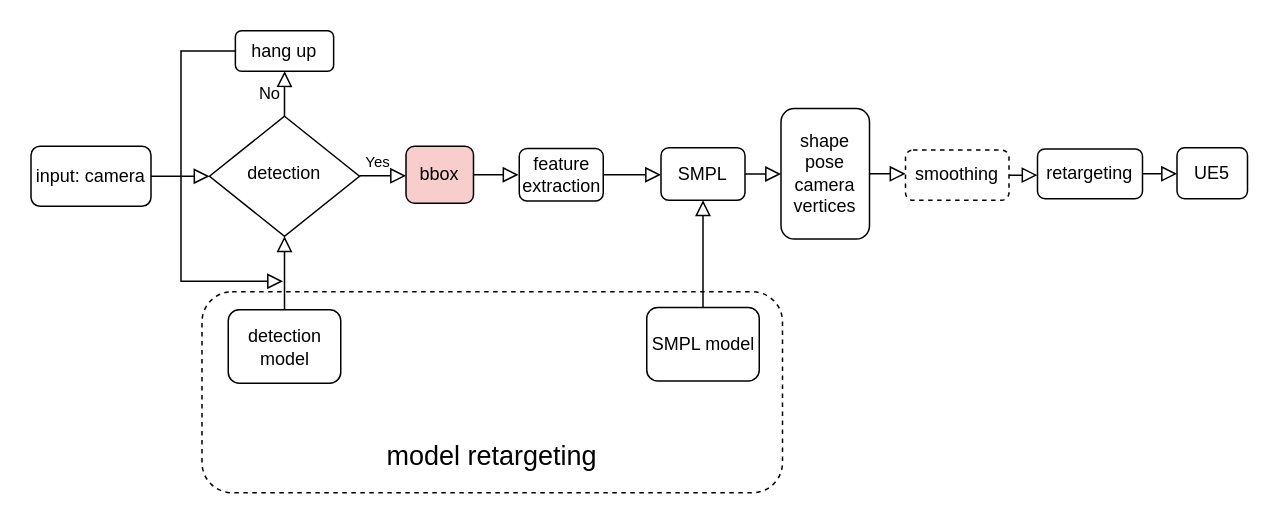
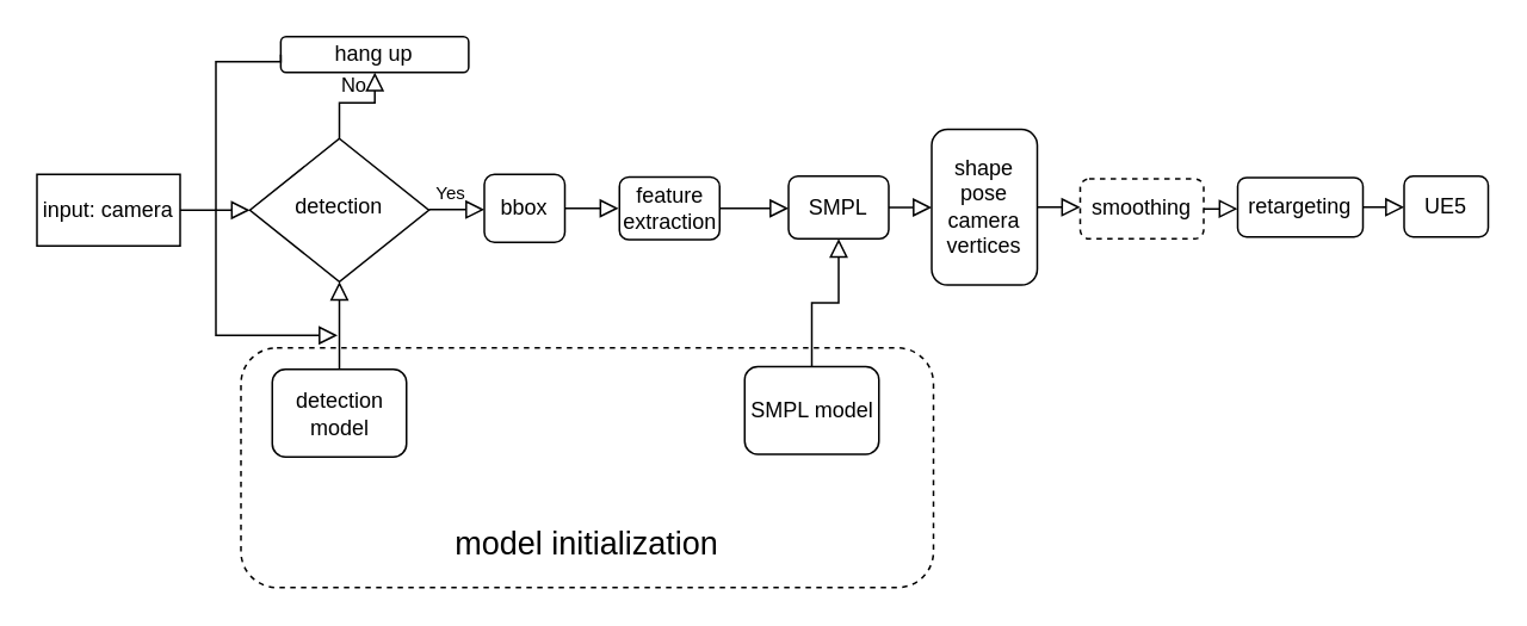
  <mxCell id="0" />
  <mxCell id="1" parent="0" />
  <mxCell id="2" value="" style="rounded=0;html=1;jettySize=auto;orthogonalLoop=1;fontSize=11;endArrow=block;endFill=0;endSize=8;strokeWidth=1;shadow=0;labelBackgroundColor=none;edgeStyle=orthogonalEdgeStyle;" parent="1" source="3" target="5" edge="1"><mxGeometry relative="1" as="geometry" /></mxCell>
- <mxCell id="3" value="input: camera" style="rounded=1;whiteSpace=wrap;html=1;fontSize=12;glass=0;strokeWidth=1;shadow=0;" parent="1" vertex="1"><mxGeometry x="20" y="97" width="80" height="40" as="geometry" /></mxCell>
+ <mxCell id="3" value="input: camera" style="whiteSpace=wrap;html=1;fontSize=12;glass=0;strokeWidth=1;shadow=0;rounded=0;" parent="1" vertex="1"><mxGeometry x="20" y="97" width="80" height="40" as="geometry" /></mxCell>
  <mxCell id="4" value="No" style="edgeStyle=orthogonalEdgeStyle;rounded=0;html=1;jettySize=auto;orthogonalLoop=1;fontSize=11;endArrow=block;endFill=0;endSize=8;strokeWidth=1;shadow=0;labelBackgroundColor=none;" parent="1" source="5" target="6" edge="1"><mxGeometry y="10" relative="1" as="geometry"><mxPoint as="offset" /></mxGeometry></mxCell>
  <mxCell id="5" value="detection" style="rhombus;whiteSpace=wrap;html=1;shadow=0;fontFamily=Helvetica;fontSize=12;align=center;strokeWidth=1;spacing=6;spacingTop=-4;" parent="1" vertex="1"><mxGeometry x="139" y="77" width="100" height="80" as="geometry" /></mxCell>
- <mxCell id="6" value="hang up" style="rounded=1;whiteSpace=wrap;html=1;fontSize=12;glass=0;strokeWidth=1;shadow=0;" parent="1" vertex="1"><mxGeometry x="156.25" y="20" width="65.5" height="27" as="geometry" /></mxCell>
+ <mxCell id="6" value="hang up" style="rounded=1;whiteSpace=wrap;html=1;fontSize=12;glass=0;strokeWidth=1;shadow=0;" parent="1" vertex="1"><mxGeometry x="156.25" y="20" width="105" height="20" as="geometry" /></mxCell>
  <mxCell id="7" value="SMPL" style="rounded=1;whiteSpace=wrap;html=1;fontSize=12;glass=0;strokeWidth=1;shadow=0;" parent="1" vertex="1"><mxGeometry x="440" y="98" width="56" height="35" as="geometry" /></mxCell>
- <mxCell id="8" value="bbox" style="rounded=1;whiteSpace=wrap;html=1;fontSize=12;glass=0;strokeWidth=1;shadow=0;fillColor=#f8cecc;" parent="1" vertex="1"><mxGeometry x="270" y="97" width="45" height="38" as="geometry" /></mxCell>
- <mxCell id="9" value="&lt;br&gt;&lt;br&gt;&lt;br&gt;&lt;br&gt;&lt;br&gt;&lt;br&gt;&lt;font style=&quot;font-size: 18px;&quot;&gt;model retargeting&lt;/font&gt;" style="rounded=1;whiteSpace=wrap;html=1;fontSize=12;glass=0;strokeWidth=1;shadow=0;dashed=1;" parent="1" vertex="1"><mxGeometry x="134" y="194" width="387" height="134" as="geometry" /></mxCell>
+ <mxCell id="8" value="bbox" style="rounded=1;whiteSpace=wrap;html=1;fontSize=12;glass=0;strokeWidth=1;shadow=0;" parent="1" vertex="1"><mxGeometry x="270" y="97" width="45" height="38" as="geometry" /></mxCell>
+ <mxCell id="9" value="&lt;br&gt;&lt;br&gt;&lt;br&gt;&lt;br&gt;&lt;br&gt;&lt;br&gt;&lt;font style=&quot;font-size: 18px;&quot;&gt;model initialization&lt;/font&gt;" style="rounded=1;whiteSpace=wrap;html=1;fontSize=12;glass=0;strokeWidth=1;shadow=0;dashed=1;" parent="1" vertex="1"><mxGeometry x="134" y="194" width="387" height="134" as="geometry" /></mxCell>
  <mxCell id="10" value="feature extraction" style="rounded=1;whiteSpace=wrap;html=1;fontSize=12;glass=0;strokeWidth=1;shadow=0;" parent="1" vertex="1"><mxGeometry x="345.5" y="98.5" width="56" height="35" as="geometry" /></mxCell>
  <mxCell id="11" value="shape&lt;br&gt;pose&lt;br&gt;camera&lt;br&gt;vertices" style="rounded=1;whiteSpace=wrap;html=1;fontSize=12;glass=0;strokeWidth=1;shadow=0;" parent="1" vertex="1"><mxGeometry x="520" y="71.87" width="59" height="87" as="geometry" /></mxCell>
  <mxCell id="12" value="smoothing" style="rounded=1;whiteSpace=wrap;html=1;fontSize=12;glass=0;strokeWidth=1;shadow=0;dashed=1;" parent="1" vertex="1"><mxGeometry x="603" y="99.5" width="69" height="33.5" as="geometry" /></mxCell>
  <mxCell id="13" value="" style="rounded=0;html=1;jettySize=auto;orthogonalLoop=1;fontSize=11;endArrow=block;endFill=0;endSize=8;strokeWidth=1;shadow=0;labelBackgroundColor=none;edgeStyle=orthogonalEdgeStyle;entryX=0;entryY=0.5;entryDx=0;entryDy=0;" edge="1" parent="1" target="8"><mxGeometry relative="1" as="geometry"><mxPoint x="239" y="116.71" as="sourcePoint" /><mxPoint x="262" y="116.71" as="targetPoint" /></mxGeometry></mxCell>
  <mxCell id="14" value="&lt;font style=&quot;font-size: 10px;&quot;&gt;Yes&lt;/font&gt;" style="text;html=1;align=center;verticalAlign=middle;resizable=0;points=[];autosize=1;strokeColor=none;fillColor=none;" vertex="1" parent="1"><mxGeometry x="232" y="94" width="38" height="26" as="geometry" /></mxCell>
  <mxCell id="15" value="" style="rounded=0;html=1;jettySize=auto;orthogonalLoop=1;fontSize=11;endArrow=block;endFill=0;endSize=8;strokeWidth=1;shadow=0;labelBackgroundColor=none;edgeStyle=orthogonalEdgeStyle;exitX=1;exitY=0.5;exitDx=0;exitDy=0;entryX=0;entryY=0.5;entryDx=0;entryDy=0;" edge="1" parent="1" source="10" target="7"><mxGeometry relative="1" as="geometry"><mxPoint x="243.5" y="25" as="sourcePoint" /><mxPoint x="310" y="107" as="targetPoint" /></mxGeometry></mxCell>
  <mxCell id="16" value="" style="rounded=0;html=1;jettySize=auto;orthogonalLoop=1;fontSize=11;endArrow=block;endFill=0;endSize=8;strokeWidth=1;shadow=0;labelBackgroundColor=none;edgeStyle=orthogonalEdgeStyle;exitX=1;exitY=0.5;exitDx=0;exitDy=0;" edge="1" parent="1" source="8"><mxGeometry relative="1" as="geometry"><mxPoint x="351.75" y="160" as="sourcePoint" /><mxPoint x="345" y="116" as="targetPoint" /></mxGeometry></mxCell>
  <mxCell id="17" value="" style="rounded=0;html=1;jettySize=auto;orthogonalLoop=1;fontSize=11;endArrow=block;endFill=0;endSize=8;strokeWidth=1;shadow=0;labelBackgroundColor=none;edgeStyle=orthogonalEdgeStyle;exitX=1;exitY=0.5;exitDx=0;exitDy=0;entryX=0;entryY=0.5;entryDx=0;entryDy=0;" edge="1" parent="1" source="11" target="12"><mxGeometry relative="1" as="geometry"><mxPoint x="263.5" y="45" as="sourcePoint" /><mxPoint x="330" y="127" as="targetPoint" /></mxGeometry></mxCell>
  <mxCell id="18" value="" style="rounded=0;html=1;jettySize=auto;orthogonalLoop=1;fontSize=11;endArrow=block;endFill=0;endSize=8;strokeWidth=1;shadow=0;labelBackgroundColor=none;edgeStyle=orthogonalEdgeStyle;exitX=1;exitY=0.5;exitDx=0;exitDy=0;entryX=0;entryY=0.5;entryDx=0;entryDy=0;" edge="1" parent="1" source="7" target="11"><mxGeometry relative="1" as="geometry"><mxPoint x="556" y="12" as="sourcePoint" /><mxPoint x="622.5" y="94" as="targetPoint" /></mxGeometry></mxCell>
  <mxCell id="19" value="retargeting" style="rounded=1;whiteSpace=wrap;html=1;fontSize=12;glass=0;strokeWidth=1;shadow=0;" vertex="1" parent="1"><mxGeometry x="691" y="98.75" width="70" height="33.25" as="geometry" /></mxCell>
  <mxCell id="20" value="" style="rounded=0;html=1;jettySize=auto;orthogonalLoop=1;fontSize=11;endArrow=block;endFill=0;endSize=8;strokeWidth=1;shadow=0;labelBackgroundColor=none;edgeStyle=orthogonalEdgeStyle;exitX=1;exitY=0.5;exitDx=0;exitDy=0;" edge="1" parent="1" source="12"><mxGeometry relative="1" as="geometry"><mxPoint x="589" y="126.25" as="sourcePoint" /><mxPoint x="691" y="116" as="targetPoint" /></mxGeometry></mxCell>
  <mxCell id="21" value="detection model" style="rounded=1;whiteSpace=wrap;html=1;fontSize=12;glass=0;strokeWidth=1;shadow=0;" vertex="1" parent="1"><mxGeometry x="151.5" y="206" width="75" height="49" as="geometry" /></mxCell>
  <mxCell id="22" value="" style="rounded=0;html=1;jettySize=auto;orthogonalLoop=1;fontSize=11;endArrow=block;endFill=0;endSize=8;strokeWidth=1;shadow=0;labelBackgroundColor=none;edgeStyle=orthogonalEdgeStyle;exitX=0.5;exitY=0;exitDx=0;exitDy=0;entryX=0.5;entryY=1;entryDx=0;entryDy=0;" edge="1" parent="1" source="21" target="5"><mxGeometry relative="1" as="geometry"><mxPoint x="243.5" y="25" as="sourcePoint" /><mxPoint x="310" y="107" as="targetPoint" /></mxGeometry></mxCell>
  <mxCell id="23" value="" style="rounded=0;html=1;jettySize=auto;orthogonalLoop=1;fontSize=11;endArrow=block;endFill=0;endSize=8;strokeWidth=1;shadow=0;labelBackgroundColor=none;edgeStyle=orthogonalEdgeStyle;exitX=0;exitY=0.5;exitDx=0;exitDy=0;" edge="1" parent="1" source="6"><mxGeometry relative="1" as="geometry"><mxPoint x="101" y="127" as="sourcePoint" /><mxPoint x="188" y="187" as="targetPoint" /><Array as="points"><mxPoint x="120" y="34" /><mxPoint x="120" y="187" /></Array></mxGeometry></mxCell>
  <mxCell id="24" value="UE5" style="rounded=1;whiteSpace=wrap;html=1;fontSize=12;glass=0;strokeWidth=1;shadow=0;" vertex="1" parent="1"><mxGeometry x="784" y="98" width="47" height="34" as="geometry" /></mxCell>
  <mxCell id="25" value="" style="rounded=0;html=1;jettySize=auto;orthogonalLoop=1;fontSize=11;endArrow=block;endFill=0;endSize=8;strokeWidth=1;shadow=0;labelBackgroundColor=none;edgeStyle=orthogonalEdgeStyle;exitX=1;exitY=0.5;exitDx=0;exitDy=0;entryX=0;entryY=0.5;entryDx=0;entryDy=0;" edge="1" parent="1" source="19" target="24"><mxGeometry relative="1" as="geometry"><mxPoint x="682" y="126.25" as="sourcePoint" /><mxPoint x="701" y="126" as="targetPoint" /></mxGeometry></mxCell>
- <mxCell id="26" value="SMPL model" style="rounded=1;whiteSpace=wrap;html=1;fontSize=12;glass=0;strokeWidth=1;shadow=0;" vertex="1" parent="1"><mxGeometry x="430.5" y="204.5" width="75" height="49" as="geometry" /></mxCell>
+ <mxCell id="26" value="SMPL model" style="rounded=1;whiteSpace=wrap;html=1;fontSize=12;glass=0;strokeWidth=1;shadow=0;" vertex="1" parent="1"><mxGeometry x="415.5" y="204.5" width="75" height="49" as="geometry" /></mxCell>
  <mxCell id="27" value="" style="rounded=0;html=1;jettySize=auto;orthogonalLoop=1;fontSize=11;endArrow=block;endFill=0;endSize=8;strokeWidth=1;shadow=0;labelBackgroundColor=none;edgeStyle=orthogonalEdgeStyle;exitX=0.5;exitY=0;exitDx=0;exitDy=0;entryX=0.5;entryY=1;entryDx=0;entryDy=0;" edge="1" parent="1" source="26" target="7"><mxGeometry relative="1" as="geometry"><mxPoint x="528" y="23.5" as="sourcePoint" /><mxPoint x="468" y="132" as="targetPoint" /></mxGeometry></mxCell>
